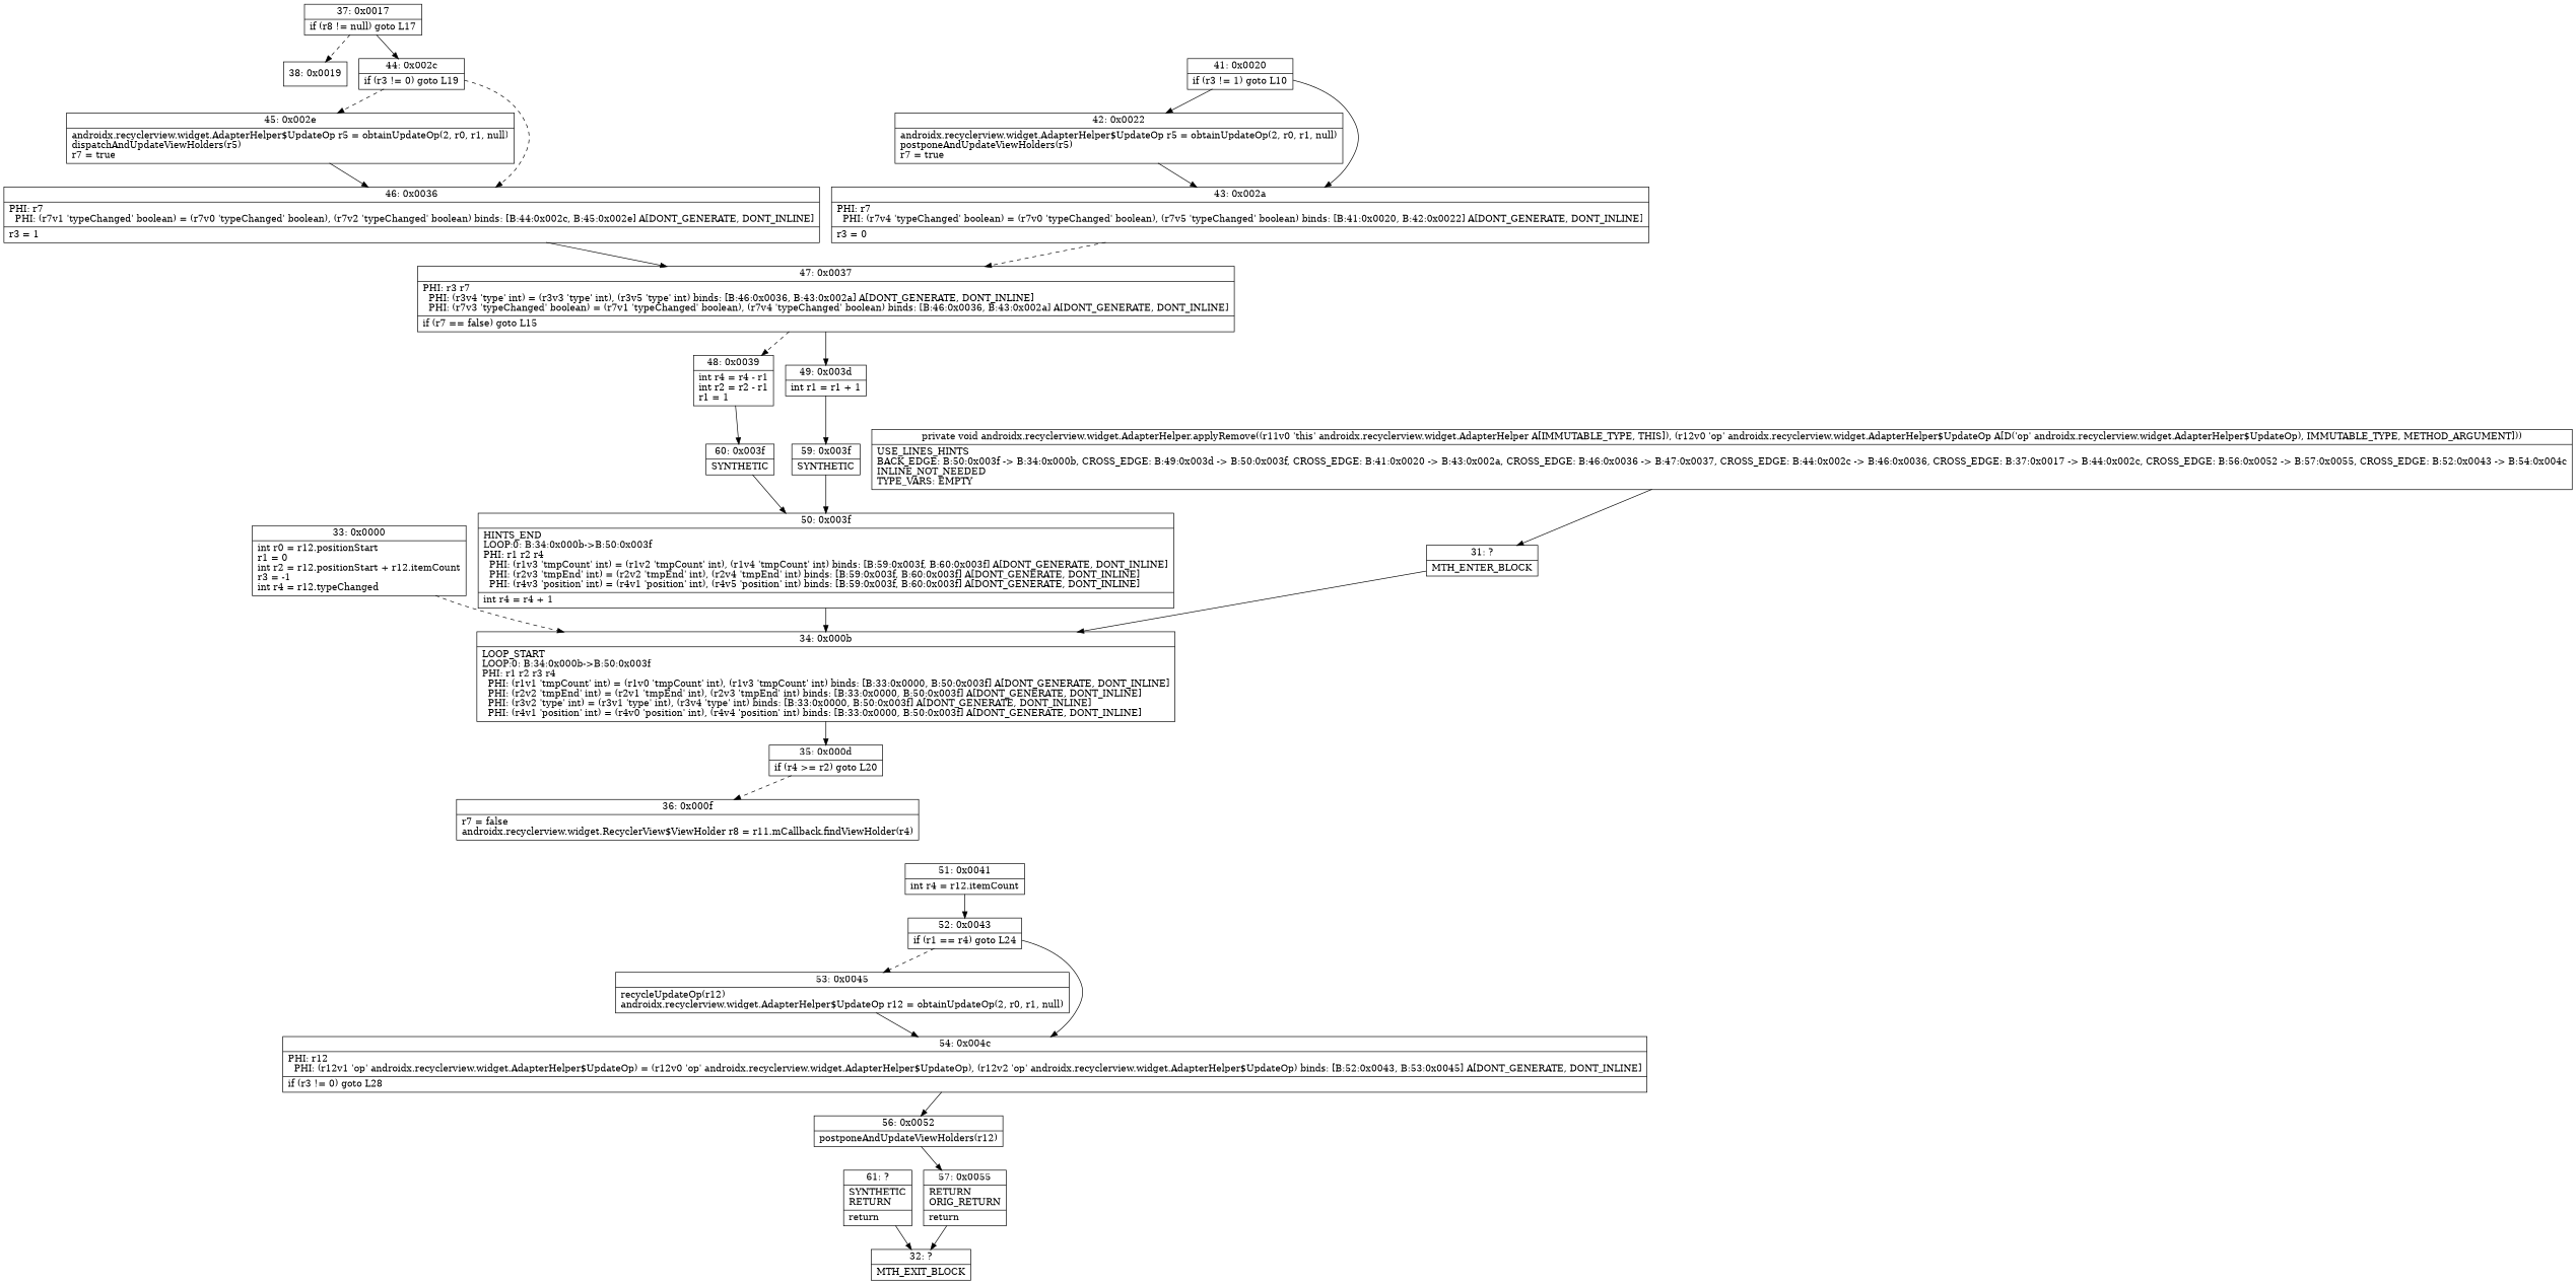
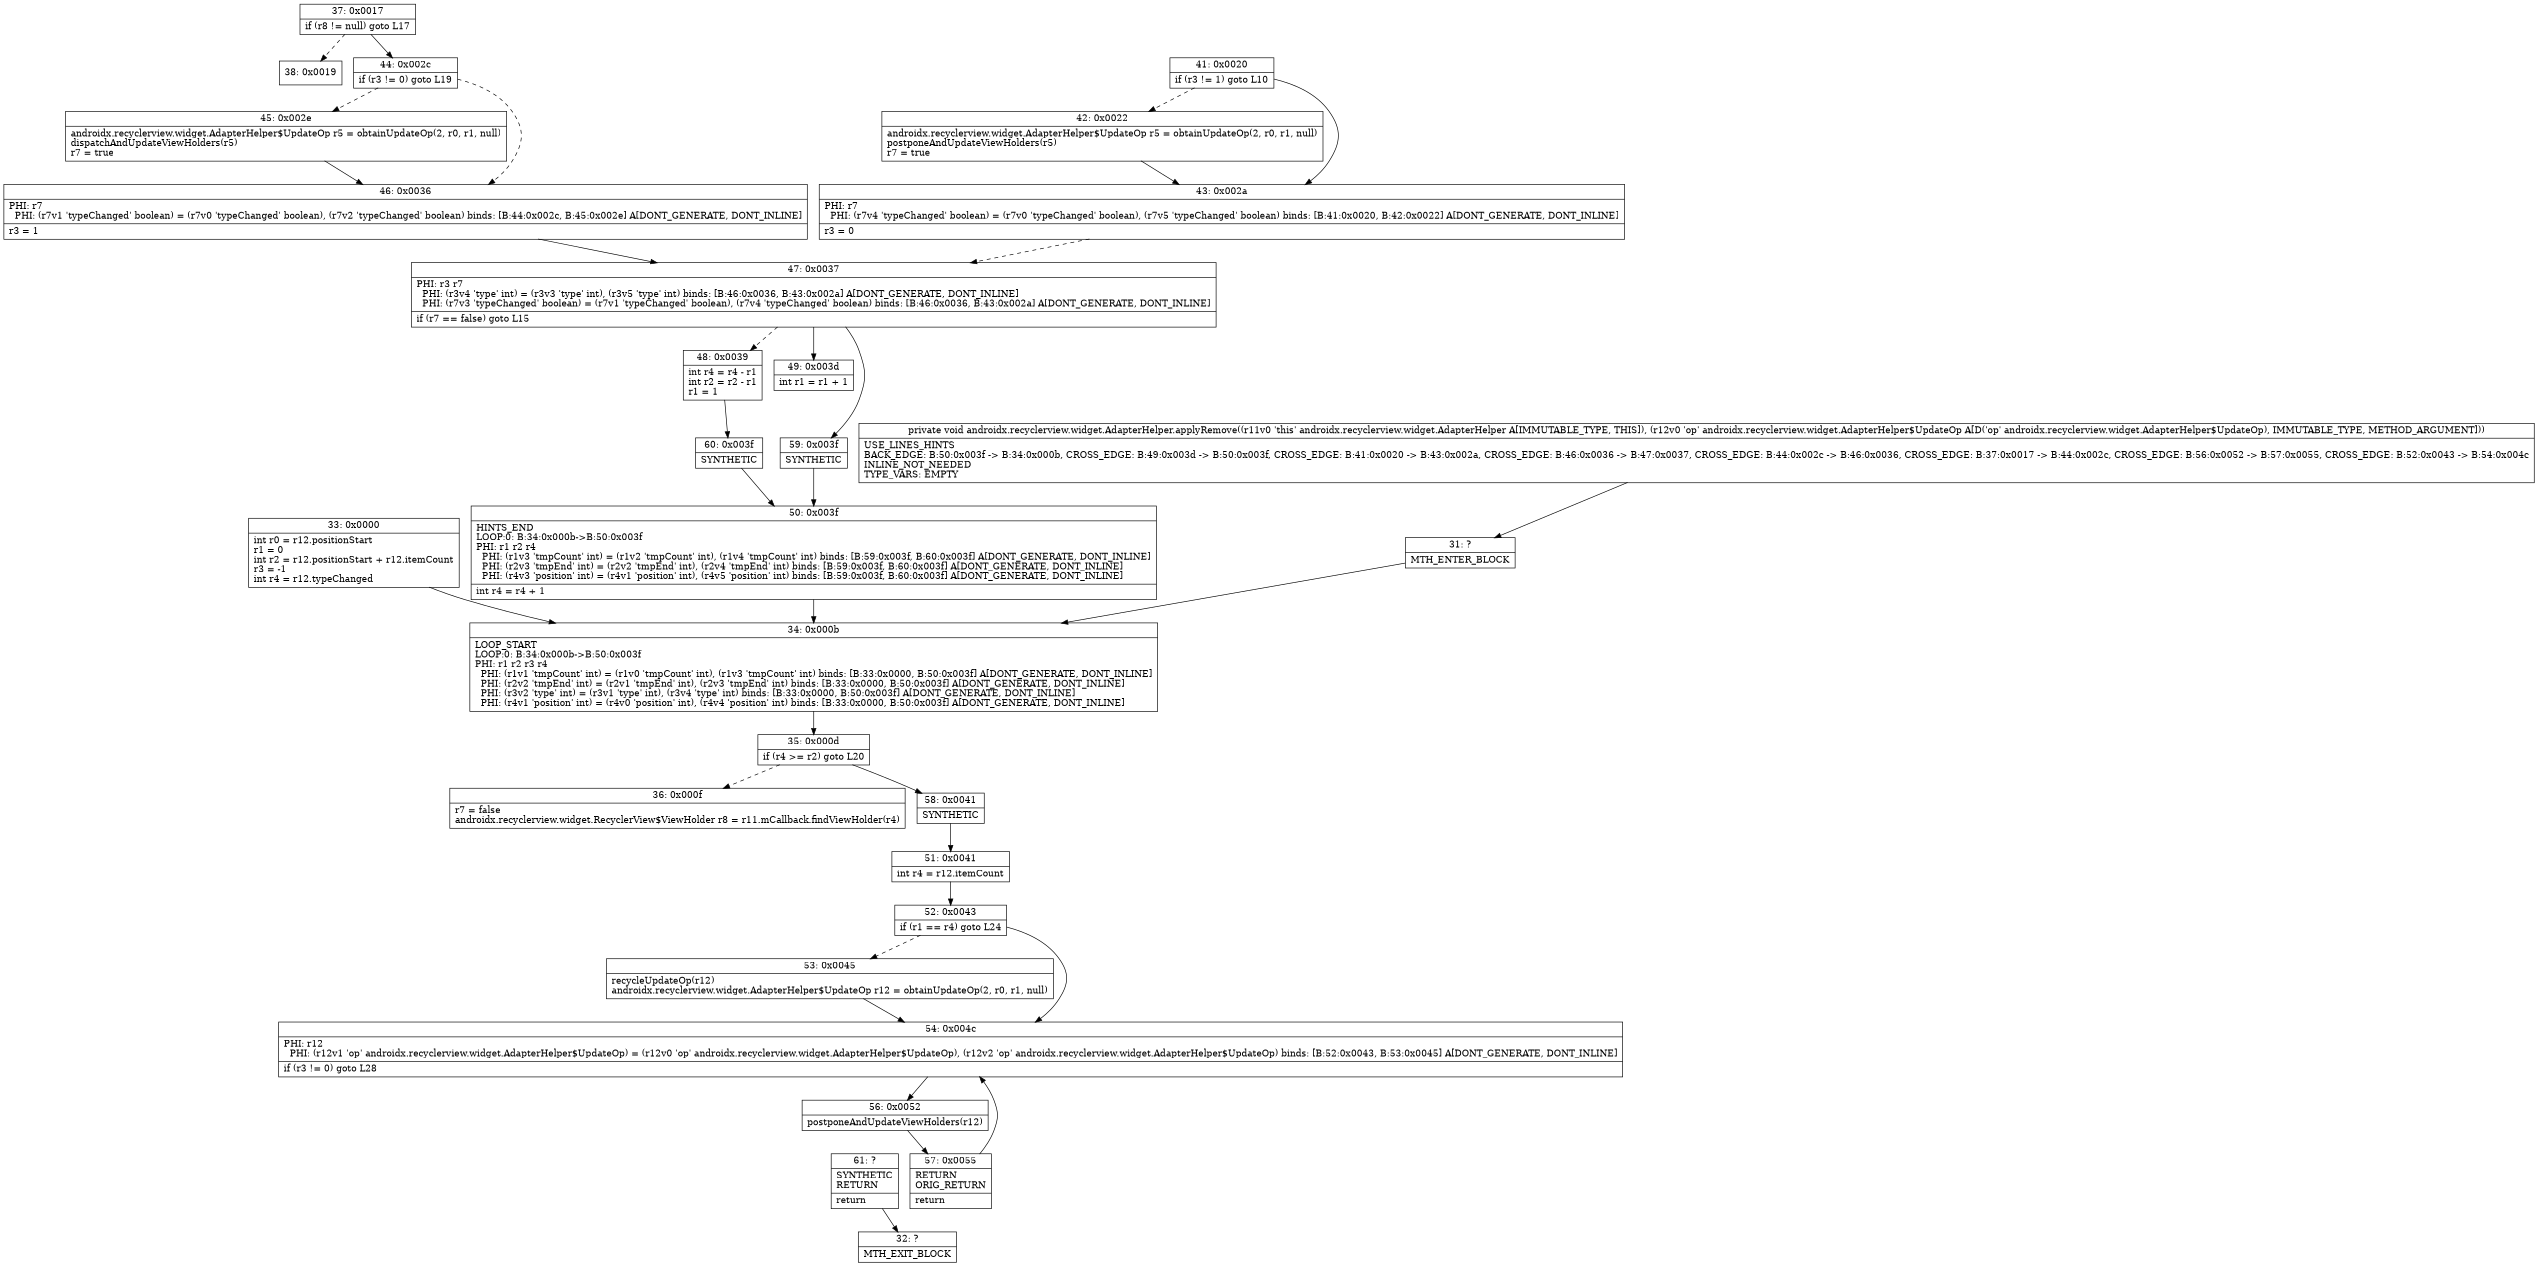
  digraph {
    node [shape=record]
    n1 [label="{31\:\ ?|MTH_ENTER_BLOCK\l}"]
    n2 [label="{34\:\ 0x000b|LOOP_START\lLOOP:0: B:34:0x000b\-\>B:50:0x003f\lPHI: r1 r2 r3 r4 \l  PHI: (r1v1 'tmpCount' int) = (r1v0 'tmpCount' int), (r1v3 'tmpCount' int) binds: [B:33:0x0000, B:50:0x003f] A[DONT_GENERATE, DONT_INLINE]\l  PHI: (r2v2 'tmpEnd' int) = (r2v1 'tmpEnd' int), (r2v3 'tmpEnd' int) binds: [B:33:0x0000, B:50:0x003f] A[DONT_GENERATE, DONT_INLINE]\l  PHI: (r3v2 'type' int) = (r3v1 'type' int), (r3v4 'type' int) binds: [B:33:0x0000, B:50:0x003f] A[DONT_GENERATE, DONT_INLINE]\l  PHI: (r4v1 'position' int) = (r4v0 'position' int), (r4v4 'position' int) binds: [B:33:0x0000, B:50:0x003f] A[DONT_GENERATE, DONT_INLINE]\l}"]
    n3 [label="{33\:\ 0x0000|int r0 = r12.positionStart\lr1 = 0\lint r2 = r12.positionStart + r12.itemCount\lr3 = \-1\lint r4 = r12.typeChanged\l}"]
    n4 [label="{35\:\ 0x000d|if (r4 \>= r2) goto L20\l}"]
    n5 [label="{36\:\ 0x000f|r7 = false\landroidx.recyclerview.widget.RecyclerView$ViewHolder r8 = r11.mCallback.findViewHolder(r4)\l}"]
+   n6 [label="{58\:\ 0x0041|SYNTHETIC\l}"]
    n7 [label="{51\:\ 0x0041|int r4 = r12.itemCount\l}"]
    n8 [label="{37\:\ 0x0017|if (r8 != null) goto L17\l}"]
    n9 [label="{38\:\ 0x0019}"]
    n10 [label="{44\:\ 0x002c|if (r3 != 0) goto L19\l}"]
    n11 [label="{45\:\ 0x002e|androidx.recyclerview.widget.AdapterHelper$UpdateOp r5 = obtainUpdateOp(2, r0, r1, null)\ldispatchAndUpdateViewHolders(r5)\lr7 = true\l}"]
    n12 [label="{46\:\ 0x0036|PHI: r7 \l  PHI: (r7v1 'typeChanged' boolean) = (r7v0 'typeChanged' boolean), (r7v2 'typeChanged' boolean) binds: [B:44:0x002c, B:45:0x002e] A[DONT_GENERATE, DONT_INLINE]\l|r3 = 1\l}"]
    n13 [label="{41\:\ 0x0020|if (r3 != 1) goto L10\l}"]
    n14 [label="{42\:\ 0x0022|androidx.recyclerview.widget.AdapterHelper$UpdateOp r5 = obtainUpdateOp(2, r0, r1, null)\lpostponeAndUpdateViewHolders(r5)\lr7 = true\l}"]
    n15 [label="{43\:\ 0x002a|PHI: r7 \l  PHI: (r7v4 'typeChanged' boolean) = (r7v0 'typeChanged' boolean), (r7v5 'typeChanged' boolean) binds: [B:41:0x0020, B:42:0x0022] A[DONT_GENERATE, DONT_INLINE]\l|r3 = 0\l}"]
    n16 [label="{47\:\ 0x0037|PHI: r3 r7 \l  PHI: (r3v4 'type' int) = (r3v3 'type' int), (r3v5 'type' int) binds: [B:46:0x0036, B:43:0x002a] A[DONT_GENERATE, DONT_INLINE]\l  PHI: (r7v3 'typeChanged' boolean) = (r7v1 'typeChanged' boolean), (r7v4 'typeChanged' boolean) binds: [B:46:0x0036, B:43:0x002a] A[DONT_GENERATE, DONT_INLINE]\l|if (r7 == false) goto L15\l}"]
    n17 [label="{48\:\ 0x0039|int r4 = r4 \- r1\lint r2 = r2 \- r1\lr1 = 1\l}"]
    n18 [label="{49\:\ 0x003d|int r1 = r1 + 1\l}"]
    n19 [label="{60\:\ 0x003f|SYNTHETIC\l}"]
    n20 [label="{59\:\ 0x003f|SYNTHETIC\l}"]
    n21 [label="{50\:\ 0x003f|HINTS_END\lLOOP:0: B:34:0x000b\-\>B:50:0x003f\lPHI: r1 r2 r4 \l  PHI: (r1v3 'tmpCount' int) = (r1v2 'tmpCount' int), (r1v4 'tmpCount' int) binds: [B:59:0x003f, B:60:0x003f] A[DONT_GENERATE, DONT_INLINE]\l  PHI: (r2v3 'tmpEnd' int) = (r2v2 'tmpEnd' int), (r2v4 'tmpEnd' int) binds: [B:59:0x003f, B:60:0x003f] A[DONT_GENERATE, DONT_INLINE]\l  PHI: (r4v3 'position' int) = (r4v1 'position' int), (r4v5 'position' int) binds: [B:59:0x003f, B:60:0x003f] A[DONT_GENERATE, DONT_INLINE]\l|int r4 = r4 + 1\l}"]
    n22 [label="{52\:\ 0x0043|if (r1 == r4) goto L24\l}"]
    n23 [label="{53\:\ 0x0045|recycleUpdateOp(r12)\landroidx.recyclerview.widget.AdapterHelper$UpdateOp r12 = obtainUpdateOp(2, r0, r1, null)\l}"]
    n24 [label="{54\:\ 0x004c|PHI: r12 \l  PHI: (r12v1 'op' androidx.recyclerview.widget.AdapterHelper$UpdateOp) = (r12v0 'op' androidx.recyclerview.widget.AdapterHelper$UpdateOp), (r12v2 'op' androidx.recyclerview.widget.AdapterHelper$UpdateOp) binds: [B:52:0x0043, B:53:0x0045] A[DONT_GENERATE, DONT_INLINE]\l|if (r3 != 0) goto L28\l}"]
    n25 [label="{56\:\ 0x0052|postponeAndUpdateViewHolders(r12)\l}"]
    n26 [label="{57\:\ 0x0055|RETURN\lORIG_RETURN\l|return\l}"]
    n27 [label="{61\:\ ?|SYNTHETIC\lRETURN\l|return\l}"]
    n28 [label="{32\:\ ?|MTH_EXIT_BLOCK\l}"]
    n29 [label="{private void androidx.recyclerview.widget.AdapterHelper.applyRemove((r11v0 'this' androidx.recyclerview.widget.AdapterHelper A[IMMUTABLE_TYPE, THIS]), (r12v0 'op' androidx.recyclerview.widget.AdapterHelper$UpdateOp A[D('op' androidx.recyclerview.widget.AdapterHelper$UpdateOp), IMMUTABLE_TYPE, METHOD_ARGUMENT]))  | USE_LINES_HINTS\lBACK_EDGE: B:50:0x003f \-\> B:34:0x000b, CROSS_EDGE: B:49:0x003d \-\> B:50:0x003f, CROSS_EDGE: B:41:0x0020 \-\> B:43:0x002a, CROSS_EDGE: B:46:0x0036 \-\> B:47:0x0037, CROSS_EDGE: B:44:0x002c \-\> B:46:0x0036, CROSS_EDGE: B:37:0x0017 \-\> B:44:0x002c, CROSS_EDGE: B:56:0x0052 \-\> B:57:0x0055, CROSS_EDGE: B:52:0x0043 \-\> B:54:0x004c\lINLINE_NOT_NEEDED\lTYPE_VARS: EMPTY\l}"]
    n1 -> n2
    n2 -> n4
-   n3 -> n2 [style=dashed]
+   n3 -> n2
    n4 -> n5 [style=dashed]
+   n4 -> n6
+   n6 -> n7
    n7 -> n22
    n8 -> n9 [style=dashed]
    n8 -> n10
    n10 -> n11 [style=dashed]
    n10 -> n12 [style=dashed]
    n11 -> n12
    n12 -> n16
-   n13 -> n14 [style=solid]
+   n13 -> n14 [style=dashed]
    n13 -> n15
    n14 -> n15
    n15 -> n16 [style=dashed]
    n16 -> n17 [style=dashed]
    n16 -> n18
    n17 -> n19
-   n18 -> n20
+   n16 -> n20
    n19 -> n21
    n20 -> n21
    n21 -> n2
    n22 -> n23 [style=dashed]
    n22 -> n24
    n23 -> n24
    n24 -> n25
    n25 -> n26
-   n26 -> n28
+   n26 -> n24
    n27 -> n28
    n29 -> n1
  }
